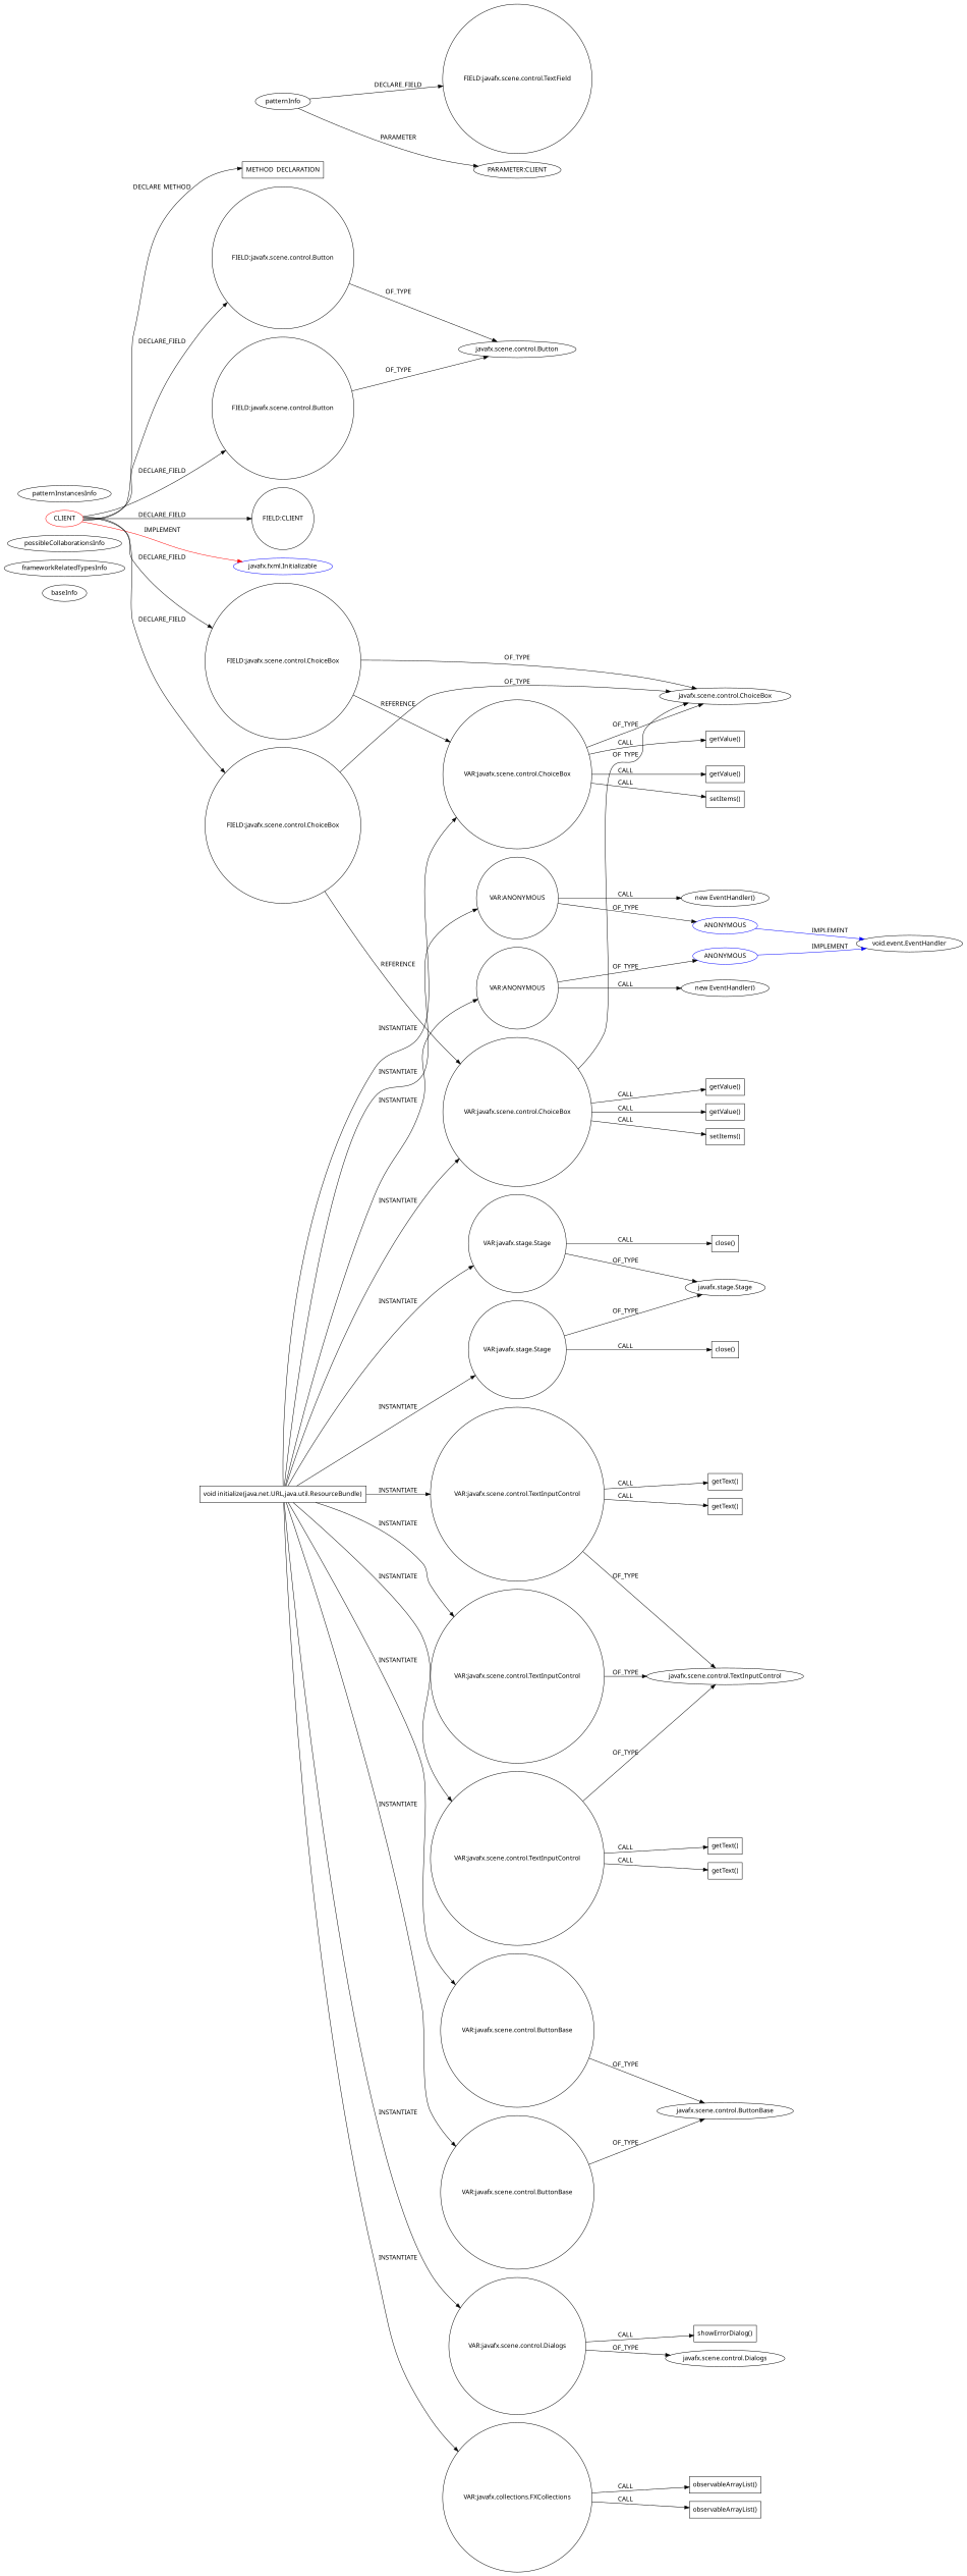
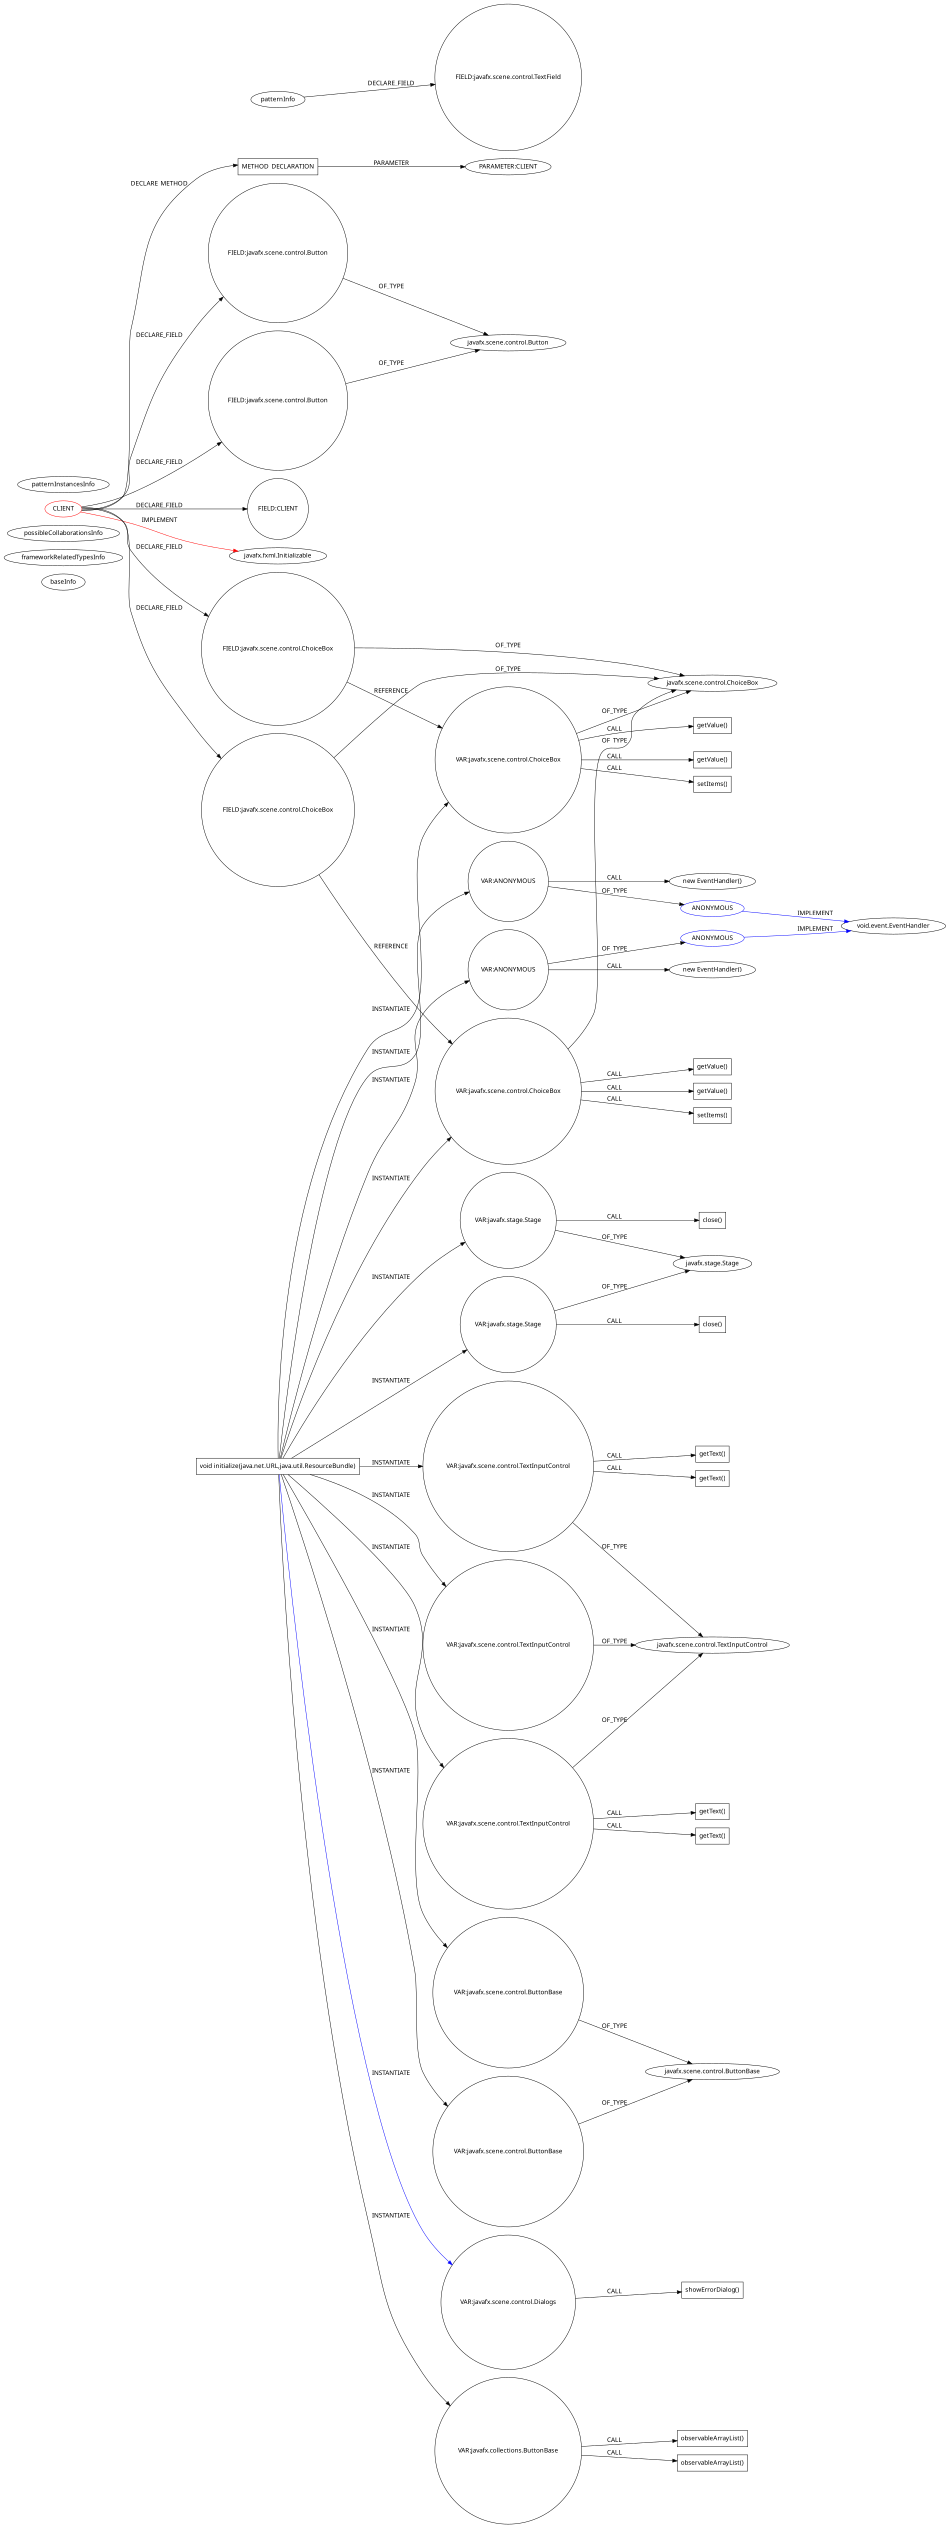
  digraph {
    fontname="Noto Sans"
    rankdir=LR
    node [fontname="Noto Sans" isFrameworkType=false vertexType=INSIDE_CALL]
    edge [fontname="Noto Sans"]
    baseInfo [category=pattern graphId=2399 isAnonymous=false possibleRelation=true isFrameworkType="" vertexType=""]
    frameworkRelatedTypesInfo [0="javafx.fxml.Initializable" isFrameworkType="" vertexType=""]
    possibleCollaborationsInfo [0="2399~INSTANTIATION-OVERRIDING_METHOD_DECLARATION-~javafx.fxml.Initializable ~javafx.event.EventHandler ~false~true" 1="2399~INSTANTIATION-OVERRIDING_METHOD_DECLARATION-~javafx.fxml.Initializable ~javafx.event.EventHandler ~false~true" isFrameworkType="" vertexType=""]
    patternInfo [frequency=2.0 patternRootClient=0 isFrameworkType="" vertexType=""]
    n5 [label="FIELD:javafx.scene.control.TextField" shape=circle vertexType=FIELD_DECLARATION]
    patternInstancesInfo [0="diogocs1-FPessoais~/diogocs1-FPessoais/FPessoais-master/FinancasPessoais/src/app/controllers/CadastroContaController.java~CadastroContaController~2503" 1="diogocs1-FPessoais~/diogocs1-FPessoais/FPessoais-master/FinancasPessoais/src/app/controllers/CadastroDespesaController.java~CadastroDespesaController~2506" isFrameworkType="" vertexType=""]
-   n7 [label="javafx.scene.control.Dialogs" vertexType=FRAMEWORK_CLASS_TYPE]
    n8 [label="VAR:javafx.scene.control.Dialogs" shape=circle vertexType=VARIABLE_EXPRESION]
    n9 [label="showErrorDialog()" shape=box]
    n10 [label="void initialize(java.net.URL,java.util.ResourceBundle)" shape=box vertexType=OVERRIDING_METHOD_DECLARATION]
-   n11 [label="VAR:javafx.collections.FXCollections" shape=circle vertexType=VARIABLE_EXPRESION]
+   n11 [label="VAR:javafx.collections.ButtonBase" shape=circle vertexType=VARIABLE_EXPRESION]
    n12 [label="VAR:ANONYMOUS" shape=circle vertexType=VARIABLE_EXPRESION]
    n13 [label="VAR:ANONYMOUS" shape=circle vertexType=VARIABLE_EXPRESION]
    n14 [label="VAR:javafx.stage.Stage" shape=circle vertexType=VARIABLE_EXPRESION]
    n15 [label="VAR:javafx.stage.Stage" shape=circle vertexType=VARIABLE_EXPRESION]
    n16 [label="VAR:javafx.scene.control.TextInputControl" shape=circle vertexType=VARIABLE_EXPRESION]
    n17 [label="VAR:javafx.scene.control.TextInputControl" shape=circle vertexType=VARIABLE_EXPRESION]
    n18 [label="VAR:javafx.scene.control.TextInputControl" shape=circle vertexType=VARIABLE_EXPRESION]
    n19 [label="VAR:javafx.scene.control.ButtonBase" shape=circle vertexType=VARIABLE_EXPRESION]
    n20 [label="VAR:javafx.scene.control.ButtonBase" shape=circle vertexType=VARIABLE_EXPRESION]
    n21 [label="VAR:javafx.scene.control.ChoiceBox" shape=circle vertexType=VARIABLE_EXPRESION]
    n22 [label="VAR:javafx.scene.control.ChoiceBox" shape=circle vertexType=VARIABLE_EXPRESION]
    n23 [label="observableArrayList()" shape=box]
    n24 [label="observableArrayList()" shape=box]
    n25 [color=blue label=ANONYMOUS vertexType=REFERENCE_ANONYMOUS_DECLARATION]
    n26 [label="new EventHandler()" vertexType=CONSTRUCTOR_CALL]
    n27 [color=blue label=ANONYMOUS vertexType=REFERENCE_ANONYMOUS_DECLARATION]
    n28 [label="new EventHandler()" vertexType=CONSTRUCTOR_CALL]
    n29 [label="javafx.stage.Stage" vertexType=FRAMEWORK_CLASS_TYPE]
    n30 [label="close()" shape=box]
    n31 [label="close()" shape=box]
    n32 [label="getText()" shape=box]
    n33 [label="getText()" shape=box]
    n34 [label="javafx.scene.control.TextInputControl" vertexType=FRAMEWORK_CLASS_TYPE]
    n35 [label="getText()" shape=box]
    n36 [label="getText()" shape=box]
    n37 [label="javafx.scene.control.ButtonBase" vertexType=FRAMEWORK_CLASS_TYPE]
    n38 [label="javafx.scene.control.ChoiceBox" vertexType=FRAMEWORK_CLASS_TYPE]
    n39 [label="getValue()" shape=box]
    n40 [label="getValue()" shape=box]
    n41 [label="setItems()" shape=box]
    n42 [label="getValue()" shape=box]
    n43 [label="getValue()" shape=box]
    n44 [label="setItems()" shape=box]
    n45 [color=red label=CLIENT vertexType=ROOT_CLIENT_CLASS_DECLARATION]
    n46 [label="FIELD:javafx.scene.control.Button" shape=circle vertexType=FIELD_DECLARATION]
    n47 [label="FIELD:javafx.scene.control.Button" shape=circle vertexType=FIELD_DECLARATION]
    n48 [label="FIELD:CLIENT" shape=circle vertexType=FIELD_DECLARATION]
-   n49 [label="javafx.fxml.Initializable" vertexType=FRAMEWORK_INTERFACE_TYPE color=blue]
+   n49 [label="javafx.fxml.Initializable" vertexType=FRAMEWORK_INTERFACE_TYPE]
    n50 [label=METHOD_DECLARATION shape=box vertexType=CLIENT_METHOD_DECLARATION]
    n51 [label="FIELD:javafx.scene.control.ChoiceBox" shape=circle vertexType=FIELD_DECLARATION]
    n52 [label="FIELD:javafx.scene.control.ChoiceBox" shape=circle vertexType=FIELD_DECLARATION]
    n53 [label="javafx.scene.control.Button" vertexType=FRAMEWORK_CLASS_TYPE]
    n54 [label="PARAMETER:CLIENT" vertexType=PARAMETER_DECLARATION]
    n55 [label="void.event.EventHandler" vertexType=FRAMEWORK_INTERFACE_TYPE]
    patternInfo -> n5 [label=DECLARE_FIELD]
-   n8 -> n7 [label=OF_TYPE]
    n8 -> n9 [label=CALL]
-   n10 -> n8 [label=INSTANTIATE]
+   n10 -> n8 [label=INSTANTIATE color=blue]
    n10 -> n11 [label=INSTANTIATE]
    n10 -> n12 [label=INSTANTIATE]
    n10 -> n13 [label=INSTANTIATE]
    n10 -> n14 [label=INSTANTIATE]
    n10 -> n15 [label=INSTANTIATE]
    n10 -> n16 [label=INSTANTIATE]
    n10 -> n17 [label=INSTANTIATE]
    n10 -> n18 [label=INSTANTIATE]
    n10 -> n19 [label=INSTANTIATE]
    n10 -> n20 [label=INSTANTIATE]
    n10 -> n21 [label=INSTANTIATE]
    n10 -> n22 [label=INSTANTIATE]
    n11 -> n23 [label=CALL]
    n11 -> n24 [label=CALL]
    n12 -> n25 [label=OF_TYPE]
    n12 -> n26 [label=CALL]
    n13 -> n27 [label=OF_TYPE]
    n13 -> n28 [label=CALL]
    n14 -> n29 [label=OF_TYPE]
    n14 -> n30 [label=CALL]
    n15 -> n29 [label=OF_TYPE]
    n15 -> n31 [label=CALL]
    n16 -> n32 [label=CALL]
    n16 -> n33 [label=CALL]
    n16 -> n34 [label=OF_TYPE]
    n17 -> n34 [label=OF_TYPE]
    n17 -> n35 [label=CALL]
    n17 -> n36 [label=CALL]
    n18 -> n34 [label=OF_TYPE]
    n19 -> n37 [label=OF_TYPE]
    n20 -> n37 [label=OF_TYPE]
    n21 -> n38 [label=OF_TYPE]
    n21 -> n39 [label=CALL]
    n21 -> n40 [label=CALL]
    n21 -> n41 [label=CALL]
    n22 -> n38 [label=OF_TYPE]
    n22 -> n42 [label=CALL]
    n22 -> n43 [label=CALL]
    n22 -> n44 [label=CALL]
    n25 -> n55 [color=blue label=IMPLEMENT]
    n27 -> n55 [color=blue label=IMPLEMENT]
    n45 -> n46 [label=DECLARE_FIELD]
    n45 -> n47 [label=DECLARE_FIELD]
    n45 -> n48 [label=DECLARE_FIELD]
    n45 -> n49 [color=red label=IMPLEMENT]
    n45 -> n50 [label=DECLARE_METHOD]
    n45 -> n51 [label=DECLARE_FIELD]
    n45 -> n52 [label=DECLARE_FIELD]
    n46 -> n53 [label=OF_TYPE]
    n47 -> n53 [label=OF_TYPE]
-   patternInfo -> n54 [label=PARAMETER]
+   n50 -> n54 [label=PARAMETER]
    n51 -> n22 [label=REFERENCE]
    n51 -> n38 [label=OF_TYPE]
    n52 -> n21 [label=REFERENCE]
    n52 -> n38 [label=OF_TYPE]
  }
